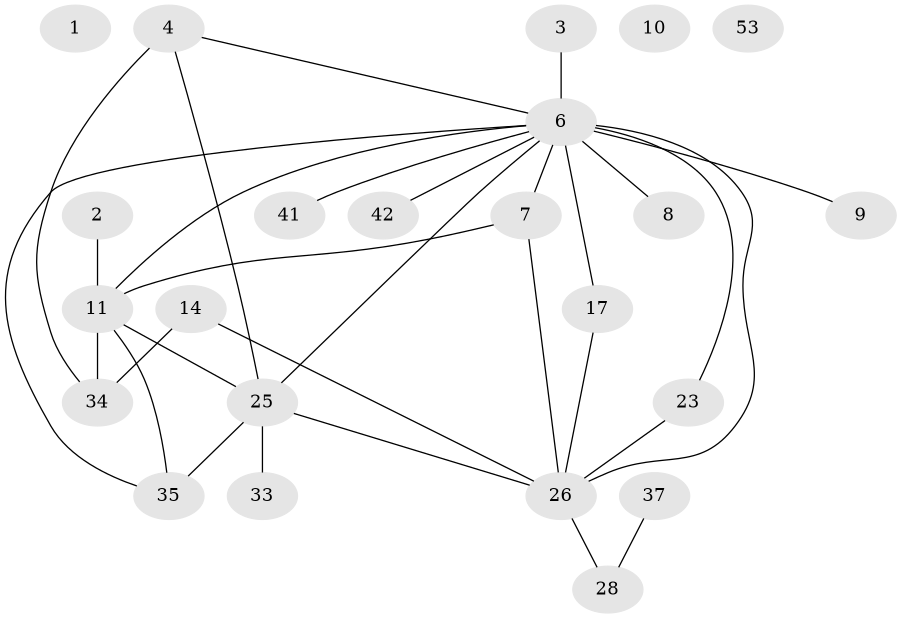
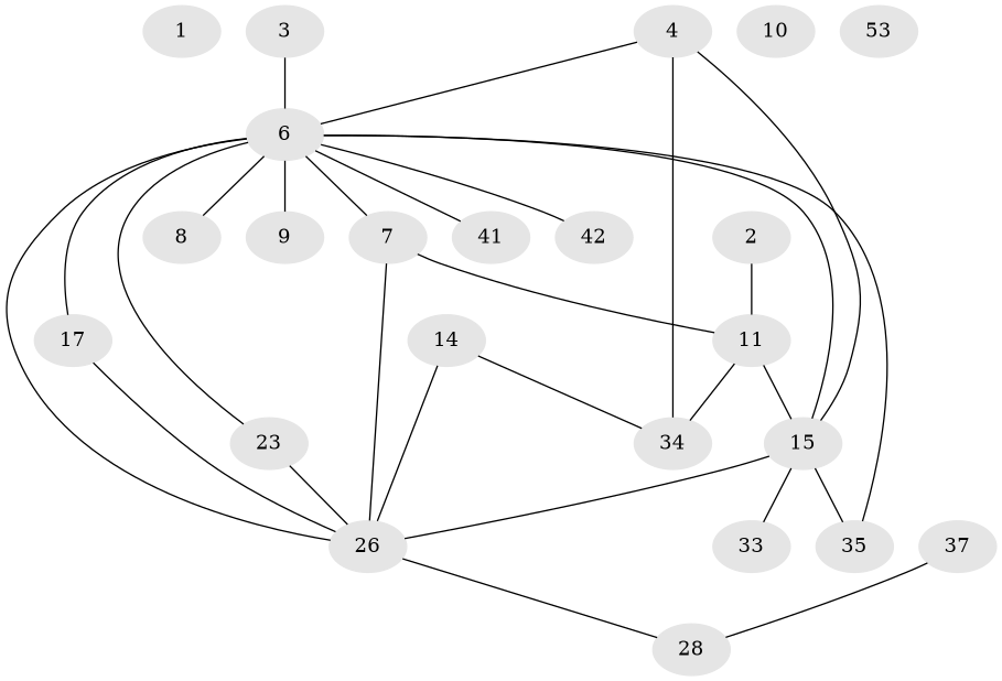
  graph {
    node [color=gray90 style=filled]
    1 [super="+20"]
    2 [super="+44+52"]
    11 [super="+22+19"]
-   15 [super="+32" label=25]
+   15 [super="+32"]
    34 [super="+51"]
    35
    n7 [label=6 super="+47+6+25+24+12"]
    7 [super="+21+43"]
    8 [super="+27"]
    9
    17 [super="+31"]
    23
    26 [super="+45"]
    41 [super="+54"]
    42
    3
    4 [super="+13+40+38"]
    33 [super="+50"]
    28
    10
    14 [super="+16"]
    37
    53
    2 -- 11
    11 -- 15
    11 -- 34
-   11 -- 35
    15 -- 35
    15 -- 26
    15 -- 33
-   n7 -- 11
    n7 -- 15
    n7 -- 35
    n7 -- 7
    n7 -- 8
    n7 -- 9 [weight=2]
    n7 -- 17
    n7 -- 23
    n7 -- 26 [weight=2]
    n7 -- 41
    n7 -- 42
    7 -- 11
    7 -- 26
    17 -- 26
    23 -- 26
    26 -- 28
    3 -- n7
    4 -- 15
    4 -- 34
    4 -- n7
    14 -- 34
    14 -- 26 [weight=2]
    37 -- 28
  }
